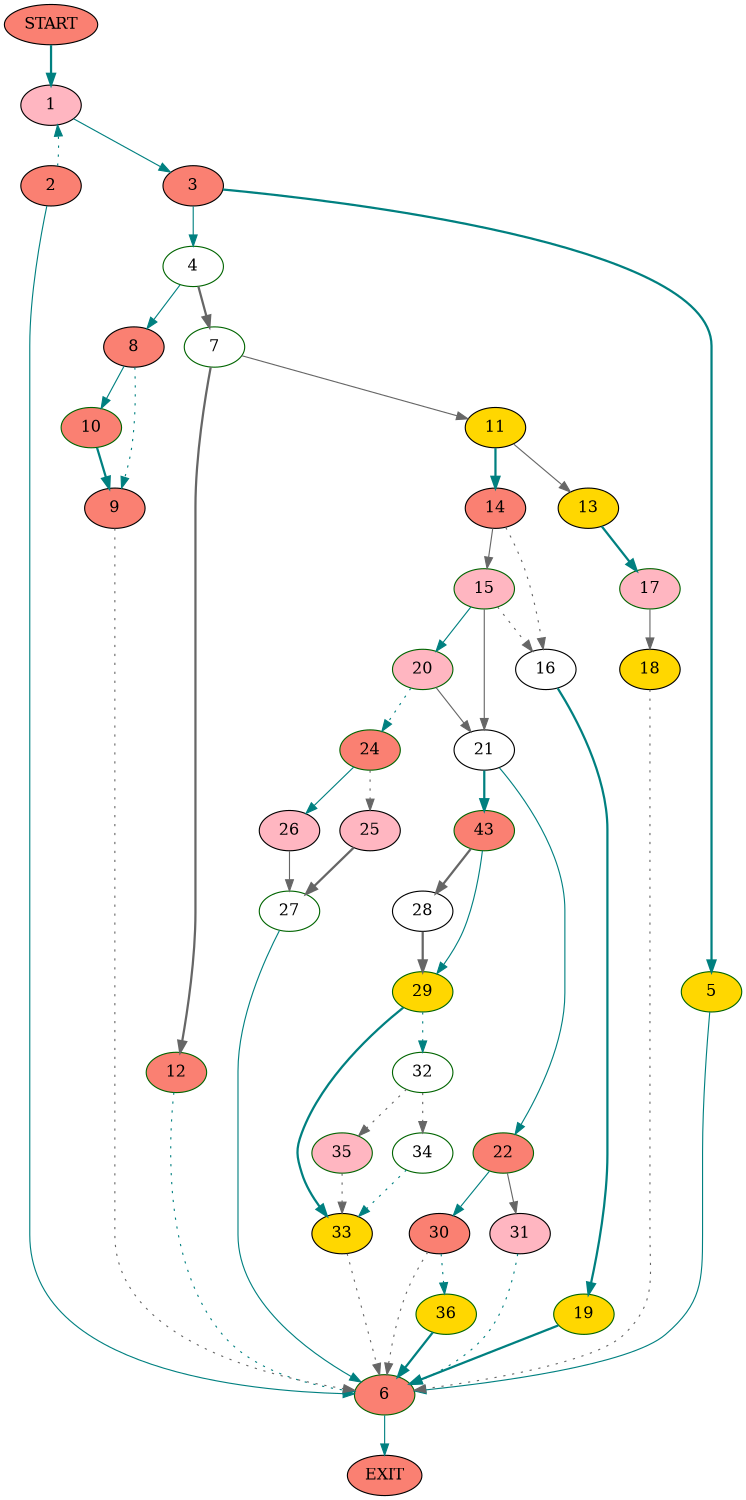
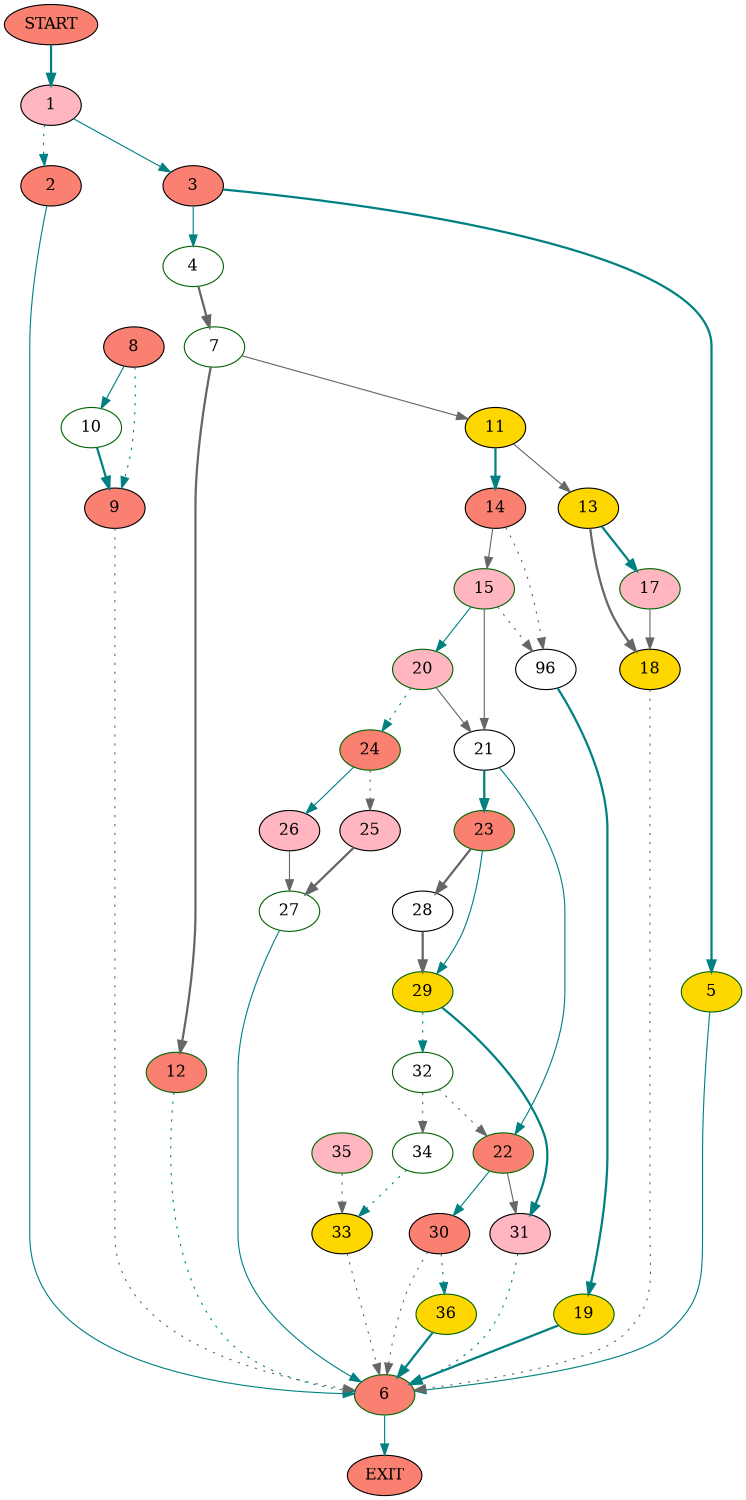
  digraph {
    node [color=black fillcolor=salmon style=filled]
    edge [color=teal style=solid]
    n1 [label=START]
    1 [fillcolor=lightpink]
    2
    3
    n5 [label=EXIT]
    6 [color=darkgreen]
    4 [color=darkgreen fillcolor=white]
    5 [color=darkgreen fillcolor=gold]
    7 [color=darkgreen fillcolor=white]
    8
    11 [fillcolor=gold]
    12 [color=darkgreen]
    9
-   10 [color=darkgreen]
+   10 [color=darkgreen fillcolor=white]
    13 [fillcolor=gold]
    14
    17 [color=darkgreen fillcolor=lightpink]
    18 [fillcolor=gold]
    15 [color=darkgreen fillcolor=lightpink]
-   16 [fillcolor=white]
+   16 [fillcolor=white label=96]
    20 [color=darkgreen fillcolor=lightpink]
    21 [fillcolor=white]
    19 [color=darkgreen fillcolor=gold]
    24 [color=darkgreen]
    22 [color=darkgreen]
-   23 [color=darkgreen label=43]
+   23 [color=darkgreen]
    25 [fillcolor=lightpink]
    26 [fillcolor=lightpink]
    30
    31 [fillcolor=lightpink]
    28 [fillcolor=white]
    29 [color=darkgreen fillcolor=gold]
    36 [color=darkgreen fillcolor=gold]
    32 [color=darkgreen fillcolor=white]
    33 [fillcolor=gold]
    27 [color=darkgreen fillcolor=white]
    34 [color=darkgreen fillcolor=white]
    35 [color=darkgreen fillcolor=lightpink]
    n1 -> 1 [style=bold]
-   2 -> 1 [style=dotted]
+   1 -> 2 [style=dotted]
    1 -> 3
    2 -> 6
    3 -> 4
    3 -> 5 [style=bold]
    6 -> n5
    4 -> 7 [color=gray40 style=bold]
-   4 -> 8
    5 -> 6
    7 -> 11 [color=gray40]
    7 -> 12 [color=gray40 style=bold]
    8 -> 9 [style=dotted]
    8 -> 10
    11 -> 13 [color=gray40]
    11 -> 14 [style=bold]
    12 -> 6 [style=dotted]
    9 -> 6 [color=gray40 style=dotted]
    10 -> 9 [style=bold]
    13 -> 17 [style=bold]
+   13 -> 18 [color=gray40 style=bold]
    14 -> 15 [color=gray40]
    14 -> 16 [color=gray40 style=dotted]
    17 -> 18 [color=gray40]
    18 -> 6 [color=gray40 style=dotted]
    15 -> 16 [color=gray40 style=dotted]
    15 -> 20
    15 -> 21 [color=gray40]
    16 -> 19 [style=bold]
    20 -> 21 [color=gray40]
    20 -> 24 [style=dotted]
    21 -> 22
    21 -> 23 [style=bold]
    19 -> 6 [style=bold]
    24 -> 25 [color=gray40 style=dotted]
    24 -> 26
    22 -> 30
    22 -> 31 [color=gray40]
    23 -> 28 [color=gray40 style=bold]
    23 -> 29
    25 -> 27 [color=gray40 style=bold]
    26 -> 27 [color=gray40]
    30 -> 6 [color=gray40 style=dotted]
    30 -> 36 [style=dotted]
    31 -> 6 [style=dotted]
    28 -> 29 [color=gray40 style=bold]
    29 -> 32 [style=dotted]
-   29 -> 33 [style=bold]
+   29 -> 31 [style=bold]
    36 -> 6 [style=bold]
    32 -> 34 [color=gray40 style=dotted]
-   32 -> 35 [color=gray40 style=dotted]
+   32 -> 22 [color=gray40 style=dotted]
    33 -> 6 [color=gray40 style=dotted]
    27 -> 6
    34 -> 33 [style=dotted]
    35 -> 33 [color=gray40 style=dotted]
  }
